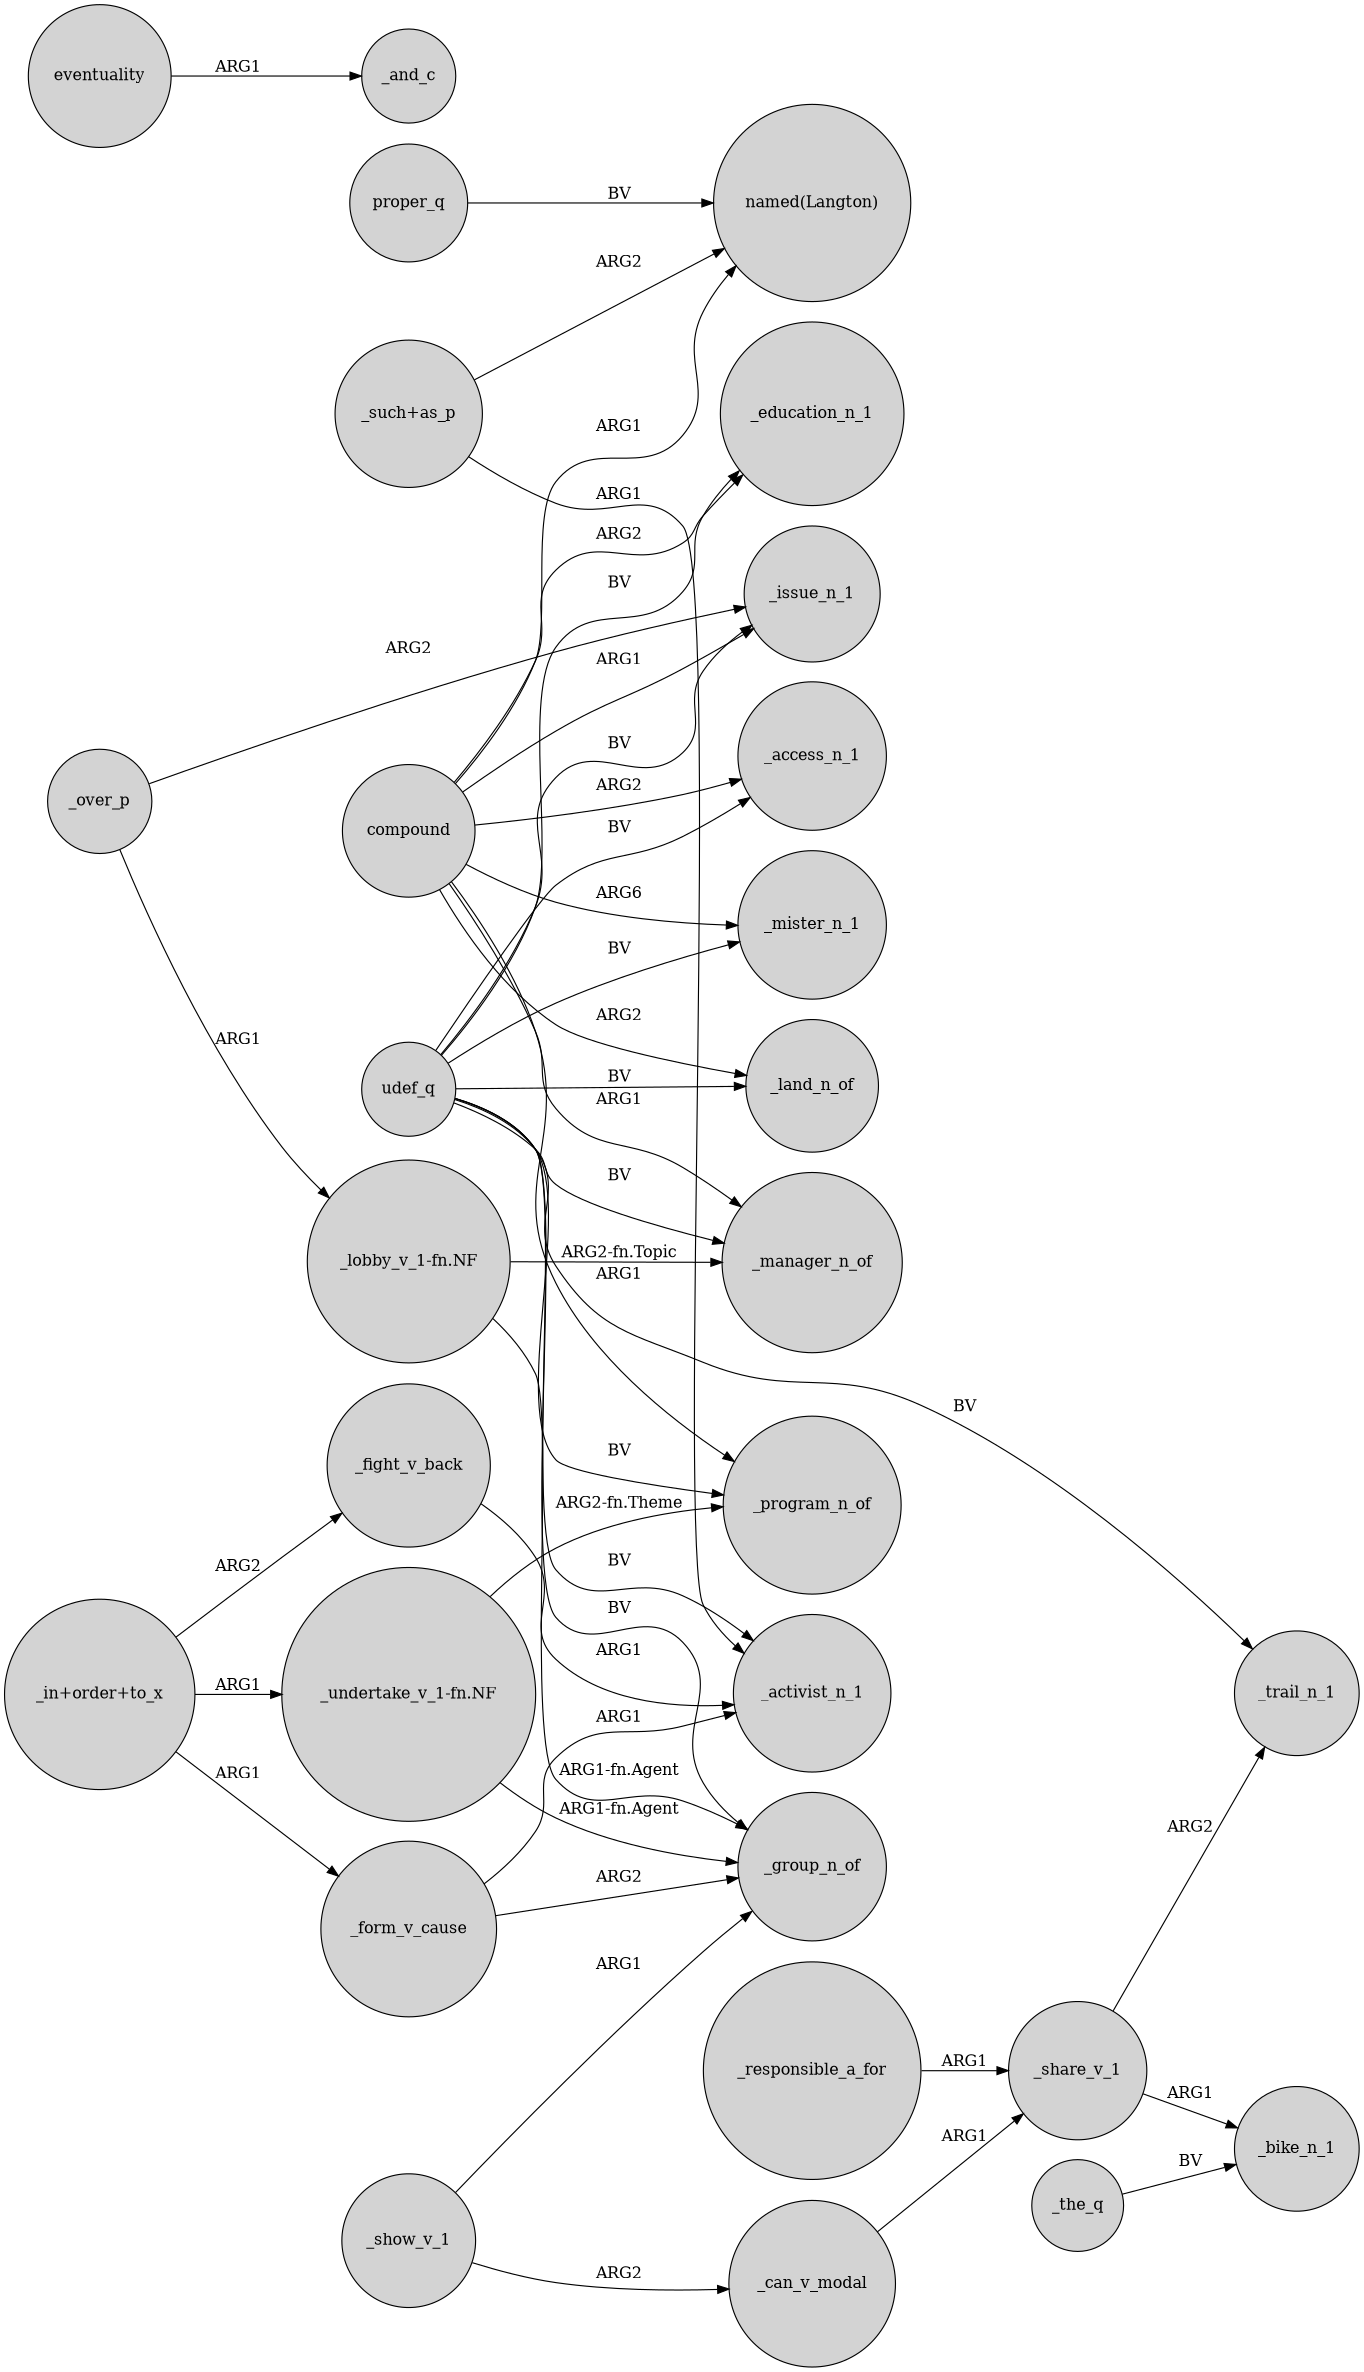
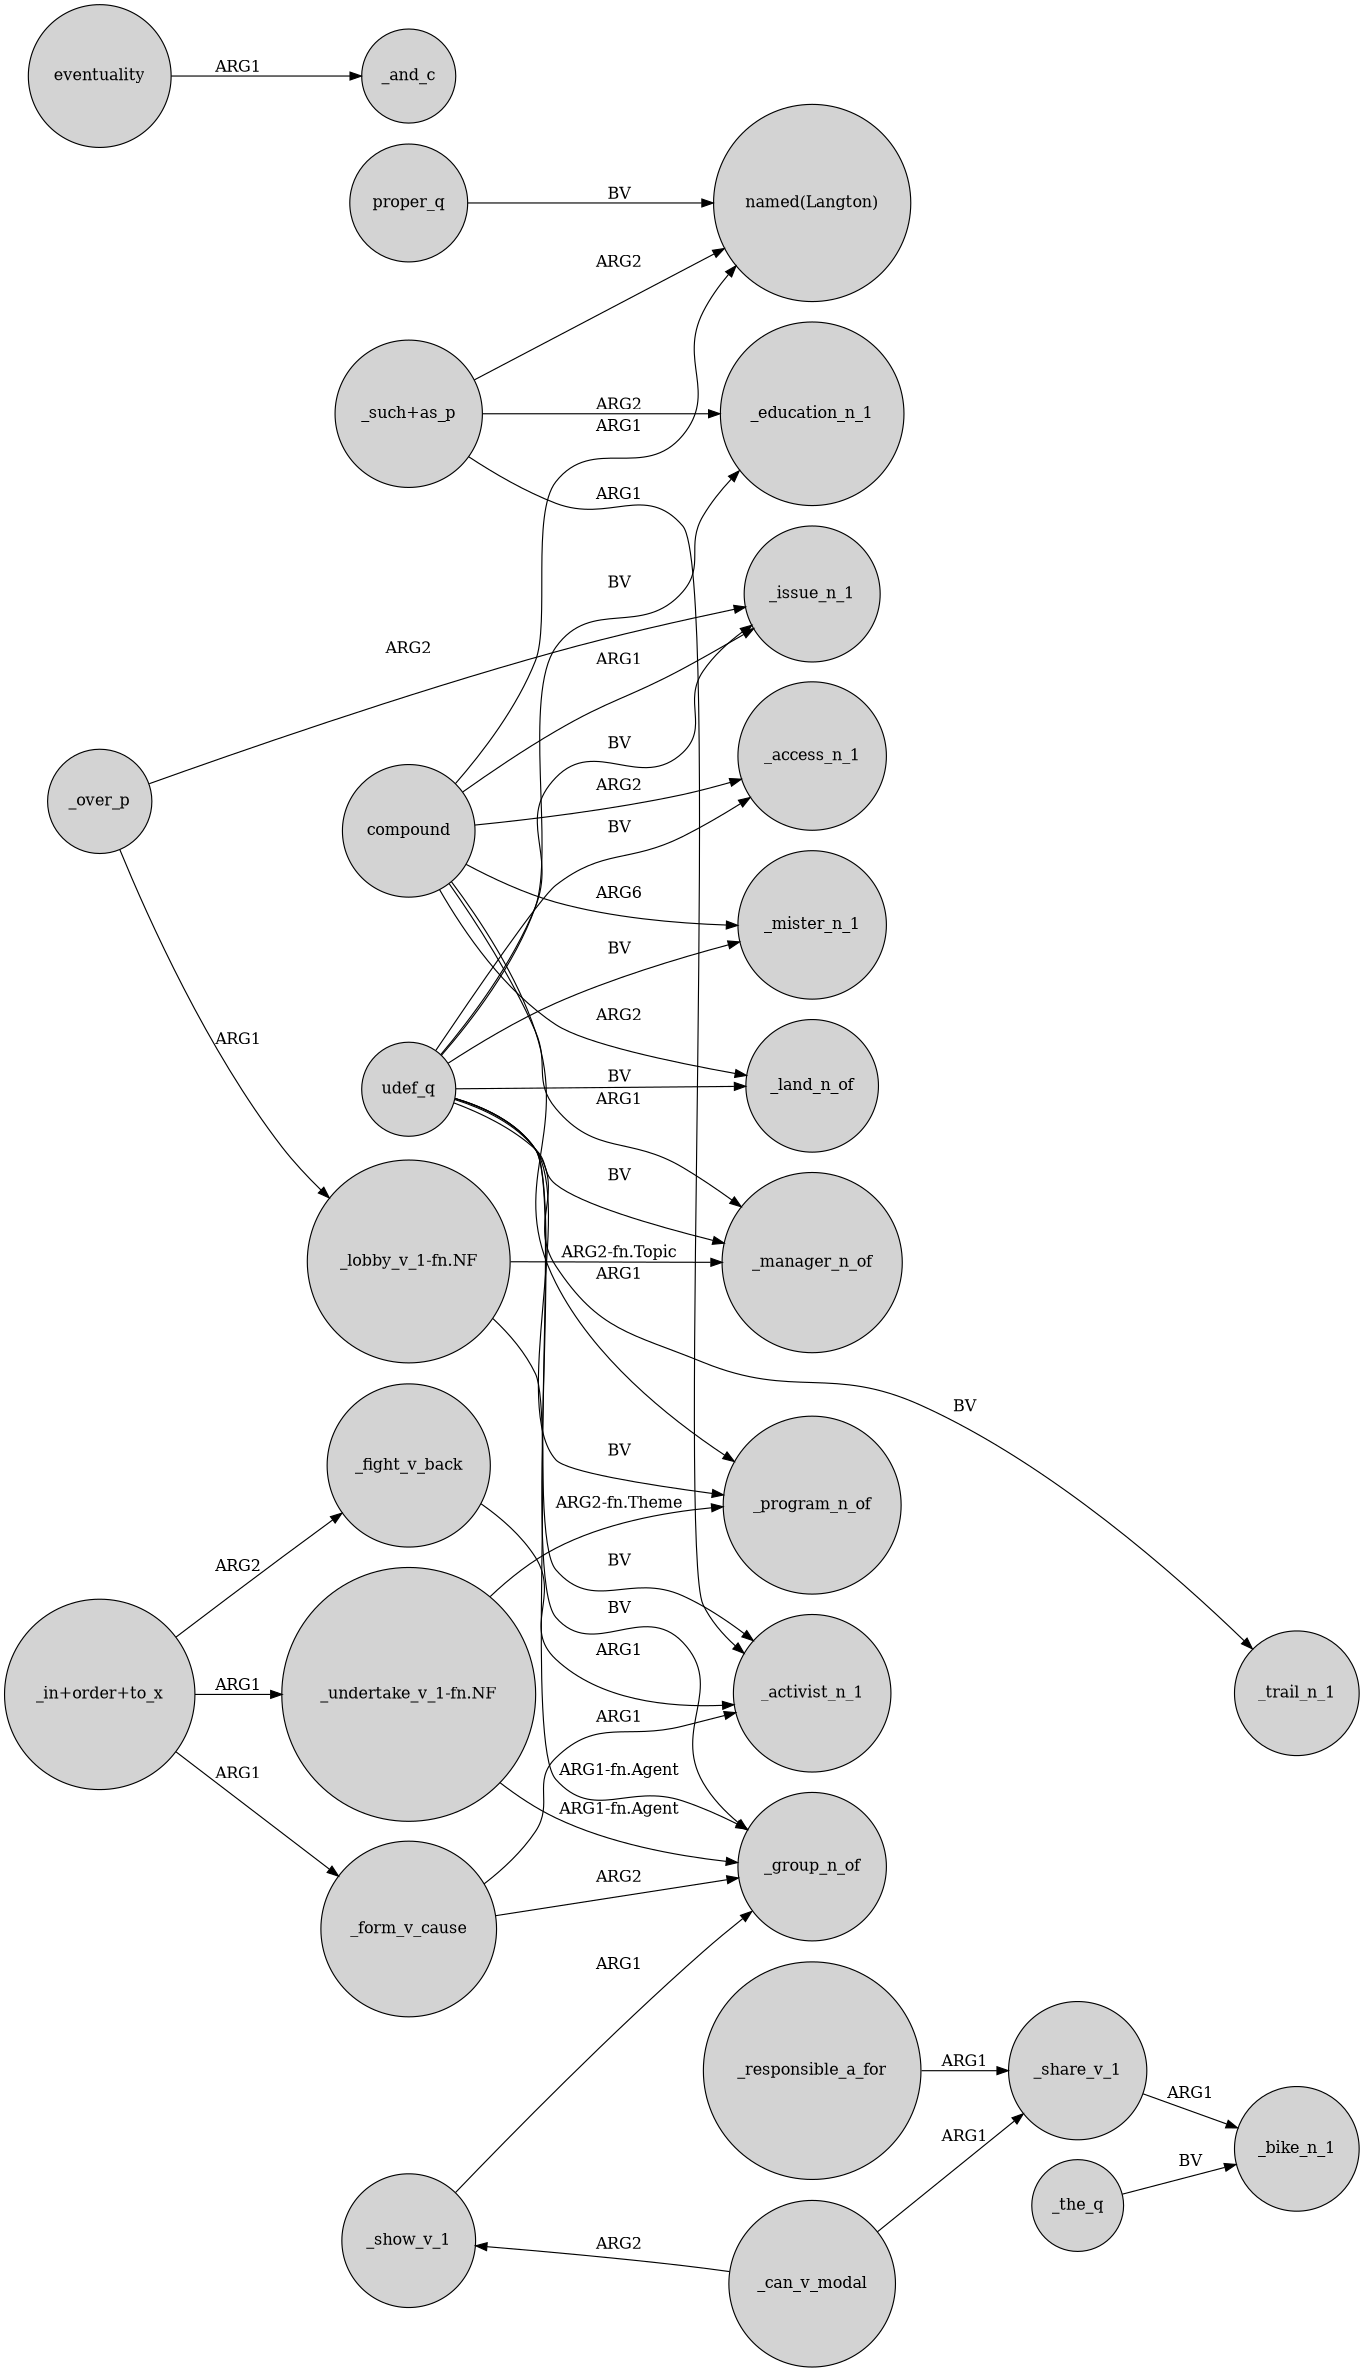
  digraph {
    rankdir=LR
    node [shape=circle style=filled]
    "_such+as_p"
    "named(Langton)"
    _activist_n_1
    compound
    _manager_n_of
    _mister_n_1
    _program_n_of
    _education_n_1
    _land_n_of
    _issue_n_1
    _access_n_1
    _the_q
    _bike_n_1
    "_in+order+to_x"
    "_undertake_v_1-fn.NF"
    _fight_v_back
    _form_v_cause
    _group_n_of
    _show_v_1
    _can_v_modal
    udef_q
    _trail_n_1
    _share_v_1
    "_lobby_v_1-fn.NF"
    _over_p
    proper_q
    _responsible_a_for
    eventuality
    _and_c
    "_such+as_p" -> "named(Langton)" [label=ARG2]
    "_such+as_p" -> _activist_n_1 [label=ARG1]
    compound -> "named(Langton)" [label=ARG1]
    compound -> _manager_n_of [label=ARG1]
    compound -> _mister_n_1 [label=ARG6]
    compound -> _program_n_of [label=ARG1]
-   compound -> _education_n_1 [label=ARG2]
+   "_such+as_p" -> _education_n_1 [label=ARG2]
    compound -> _land_n_of [label=ARG2]
    compound -> _issue_n_1 [label=ARG1]
    compound -> _access_n_1 [label=ARG2]
    _the_q -> _bike_n_1 [label=BV]
    "_in+order+to_x" -> "_undertake_v_1-fn.NF" [label=ARG1]
    "_in+order+to_x" -> _fight_v_back [label=ARG2]
    "_in+order+to_x" -> _form_v_cause [label=ARG1]
    "_undertake_v_1-fn.NF" -> _program_n_of [label="ARG2-fn.Theme"]
    "_undertake_v_1-fn.NF" -> _group_n_of [label="ARG1-fn.Agent"]
    _fight_v_back -> _activist_n_1 [label=ARG1]
    _form_v_cause -> _activist_n_1 [label=ARG1]
    _form_v_cause -> _group_n_of [label=ARG2]
    _show_v_1 -> _group_n_of [label=ARG1]
-   _show_v_1 -> _can_v_modal [label=ARG2]
+   _can_v_modal -> _show_v_1 [label=ARG2]
    _can_v_modal -> _share_v_1 [label=ARG1]
    udef_q -> _activist_n_1 [label=BV]
    udef_q -> _manager_n_of [label=BV]
    udef_q -> _mister_n_1 [label=BV]
    udef_q -> _program_n_of [label=BV]
    udef_q -> _education_n_1 [label=BV]
    udef_q -> _land_n_of [label=BV]
    udef_q -> _issue_n_1 [label=BV]
    udef_q -> _access_n_1 [label=BV]
    udef_q -> _group_n_of [label=BV]
    udef_q -> _trail_n_1 [label=BV]
    _share_v_1 -> _bike_n_1 [label=ARG1]
-   _share_v_1 -> _trail_n_1 [label=ARG2]
    "_lobby_v_1-fn.NF" -> _manager_n_of [label="ARG2-fn.Topic"]
    "_lobby_v_1-fn.NF" -> _group_n_of [label="ARG1-fn.Agent"]
    _over_p -> _issue_n_1 [label=ARG2]
    _over_p -> "_lobby_v_1-fn.NF" [label=ARG1]
    proper_q -> "named(Langton)" [label=BV]
    _responsible_a_for -> _share_v_1 [label=ARG1]
    eventuality -> _and_c [label=ARG1]
  }
